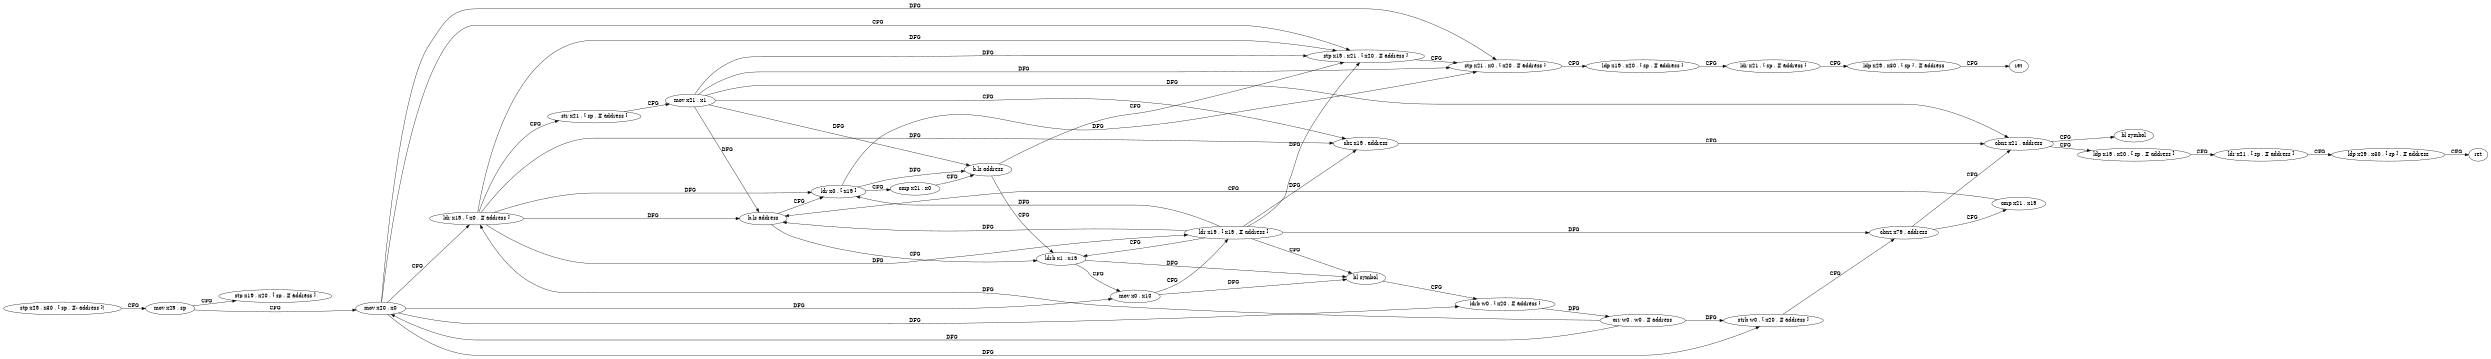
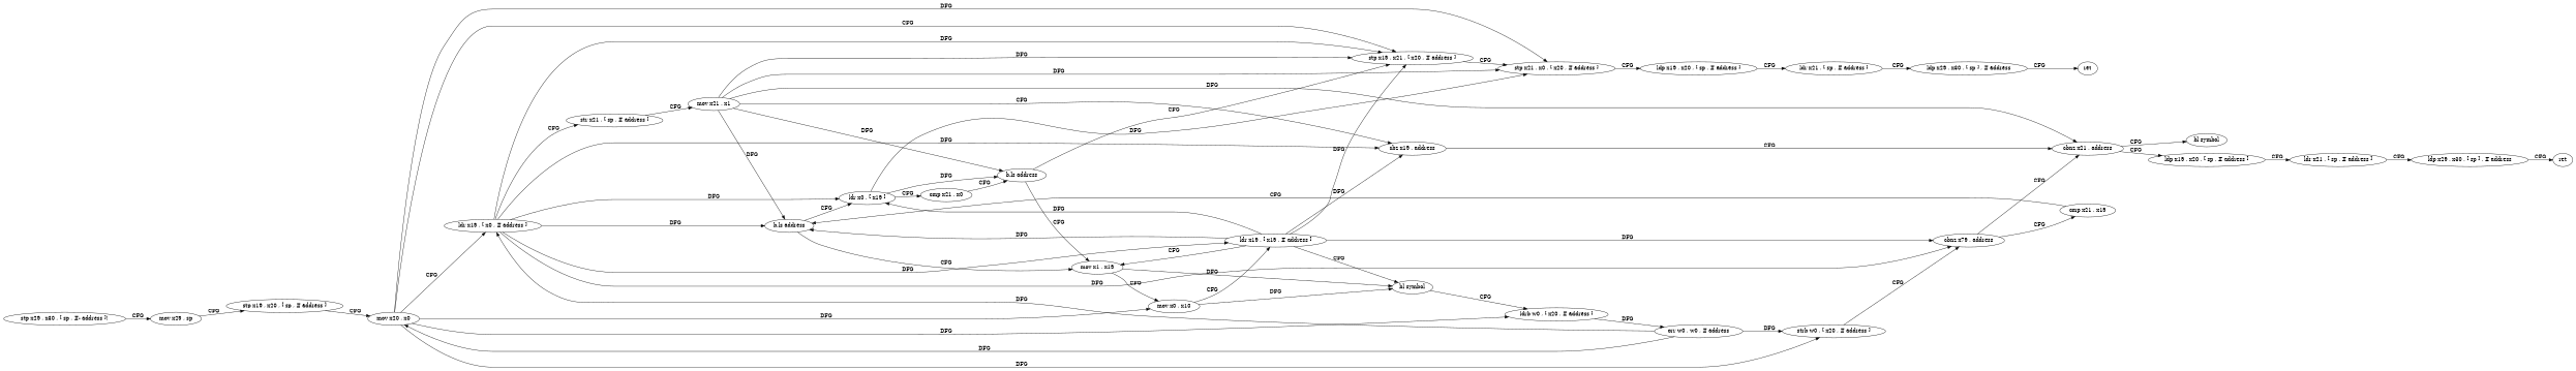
  digraph {
    rankdir=LR
    n1 [label="stp x29 , x30 , [ sp , #- address ]!"]
    n2 [label="mov x29 , sp"]
    n3 [label="stp x19 , x20 , [ sp , # address ]"]
    n4 [label="mov x20 , x0"]
    n5 [label="ldr x19 , [ x0 , # address ]"]
    n6 [label="mov x0 , x10"]
    n7 [label="ldrb w0 , [ x20 , # address ]"]
    n8 [label="strb w0 , [ x20 , # address ]"]
    n9 [label="stp x19 , x21 , [ x20 , # address ]"]
    n10 [label="stp x21 , x0 , [ x20 , # address ]"]
    n11 [label="str x21 , [ sp , # address ]"]
    n12 [label="cbz x19 , address"]
    n13 [label="b.ls address"]
    n14 [label="ldr x0 , [ x19 ]"]
    n15 [label="ldr x19 , [ x19 , # address ]"]
    n16 [label="cbnz x79 , address"]
    n17 [label="bl symbol"]
    n18 [label="orr w0 , w0 , # address"]
    n19 [label="ldp x19 , x20 , [ sp , # address ]"]
    n20 [label="mov x21 , x1"]
    n21 [label="cbnz x21 , address"]
-   n22 [label="ldrb x1 , x19"]
+   n22 [label="mov x1 , x19"]
    n23 [label="b.ls address"]
    n24 [label="cmp x21 , x0"]
    n25 [label="cmp x21 , x19"]
    n26 [label="bl symbol"]
    n27 [label="ldp x19 , x20 , [ sp , # address ]"]
    n28 [label="ldr x21 , [ sp , # address ]"]
    n29 [label="ldp x29 , x30 , [ sp ] , # address"]
    n30 [label=ret]
    n31 [label="ldr x21 , [ sp , # address ]"]
    n32 [label="ldp x29 , x30 , [ sp ] , # address"]
    n33 [label=ret]
    n1 -> n2 [label=CFG]
    n2 -> n3 [label=CFG]
-   n2 -> n4 [label=CFG]
+   n3 -> n4 [label=CFG]
    n4 -> n5 [label=CFG]
    n4 -> n6 [label=DFG]
    n4 -> n7 [label=DFG]
    n4 -> n8 [label=DFG]
    n4 -> n9 [label=CFG]
    n4 -> n10 [label=DFG]
    n5 -> n9 [label=DFG]
    n5 -> n11 [label=CFG]
    n5 -> n12 [label=DFG]
    n5 -> n13 [label=DFG]
    n5 -> n14 [label=DFG]
    n5 -> n15 [label=DFG]
+   n5 -> n16 [label=DFG]
    n6 -> n15 [label=CFG]
    n6 -> n17 [label=DFG]
    n7 -> n18 [label=DFG]
    n8 -> n16 [label=CFG]
    n9 -> n10 [label=CFG]
    n10 -> n19 [label=CFG]
    n11 -> n20 [label=CFG]
    n12 -> n21 [label=CFG]
    n13 -> n14 [label=CFG]
    n13 -> n22 [label=CFG]
    n14 -> n10 [label=DFG]
    n14 -> n23 [label=DFG]
    n14 -> n24 [label=CFG]
    n15 -> n9 [label=DFG]
    n15 -> n12 [label=DFG]
    n15 -> n13 [label=DFG]
    n15 -> n14 [label=DFG]
    n15 -> n16 [label=DFG]
    n15 -> n17 [label=CFG]
    n15 -> n22 [label=CFG]
    n16 -> n21 [label=CFG]
    n16 -> n25 [label=CFG]
    n17 -> n7 [label=CFG]
    n18 -> n4 [label=DFG]
    n18 -> n5 [label=DFG]
    n18 -> n8 [label=DFG]
    n19 -> n31 [label=CFG]
    n20 -> n9 [label=DFG]
    n20 -> n10 [label=DFG]
    n20 -> n12 [label=CFG]
    n20 -> n13 [label=DFG]
    n20 -> n21 [label=DFG]
    n20 -> n23 [label=DFG]
    n21 -> n26 [label=CFG]
    n21 -> n27 [label=CFG]
    n22 -> n6 [label=CFG]
    n22 -> n17 [label=DFG]
    n23 -> n9 [label=CFG]
    n23 -> n22 [label=CFG]
    n24 -> n23 [label=CFG]
    n25 -> n13 [label=CFG]
    n27 -> n28 [label=CFG]
    n28 -> n29 [label=CFG]
    n29 -> n30 [label=CFG]
    n31 -> n32 [label=CFG]
    n32 -> n33 [label=CFG]
  }
